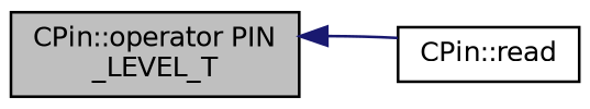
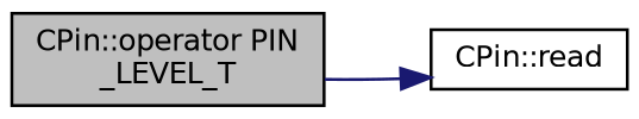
  digraph {
    rankdir=LR
    node [color=black fontname=Helvetica fontsize=10 shape=record style=filled]
    n1 [fillcolor=grey75 fontcolor=black height=0.2 label="CPin::operator PIN\l_LEVEL_T" width=0.4]
    n2 [fillcolor=white height=0.2 label="CPin::read" width=0.4]
-   n2 -> n1 [color=midnightblue fontname=Helvetica fontsize=10 labelfontname=Helvetica labelfontsize=10 style=solid]
+   n1 -> n2 [color=midnightblue fontname=Helvetica fontsize=10 labelfontname=Helvetica labelfontsize=10 style=solid]
  }
